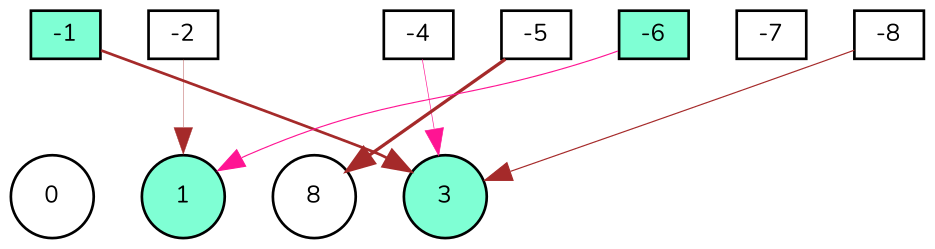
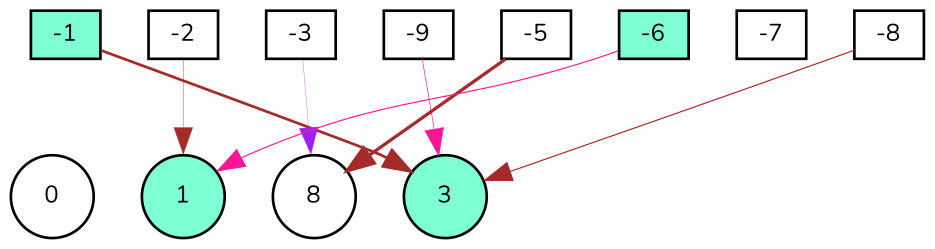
  digraph {
    fontname=Nunito
    node [fillcolor=white fontname=Nunito fontsize=9 shape=box style=filled]
    edge [fontname=Nunito style=invis]
    -1 [fillcolor=aquamarine height=0.2 width=0.2]
    -2 [height=0.2 width=0.2]
-   -4 [height=0.2 width=0.2]
+   -3 [height=0.2 width=0.2]
+   -4 [height=0.2 width=0.2 label=-9]
    -5 [height=0.2 width=0.2]
    -6 [fillcolor=aquamarine height=0.2 width=0.2]
    -7 [height=0.2 width=0.2]
    -8 [height=0.2 width=0.2]
    0 [height=0.2 shape=circle width=0.2]
    1 [fillcolor=aquamarine height=0.2 shape=circle width=0.2]
    n11 [height=0.2 label=8 shape=circle width=0.2]
    3 [fillcolor=aquamarine height=0.2 shape=circle width=0.2]
    subgraph sub_1 {
      rank=source
      -1
      -2
+     -3
      -4
      -5
      -6
      -7
      -8
    }
    subgraph sub_2 {
      rank=sink
      0
      1
      n11
      3
    }
    -1 -> -2
    -1 -> 3 [color=brown penwidth=1.0193125624584434 style=solid]
+   -2 -> -3
    -2 -> 1 [color=brown penwidth=0.1390612059462683 style=solid]
+   -3 -> -4
+   -3 -> n11 [color=purple penwidth=0.10991076859426403 style=solid]
    -4 -> -5
    -4 -> 3 [color=deeppink penwidth=0.24439400914699844 style=solid]
    -5 -> -6
    -5 -> n11 [color=brown penwidth=1.221653875524079 style=solid]
    -6 -> -7
    -6 -> 1 [color=deeppink penwidth=0.4274915973859821 style=solid]
    -7 -> -8
    -8 -> 3 [color=brown penwidth=0.44377353229251315 style=solid]
    0 -> 1
    1 -> n11
    n11 -> 3
  }
